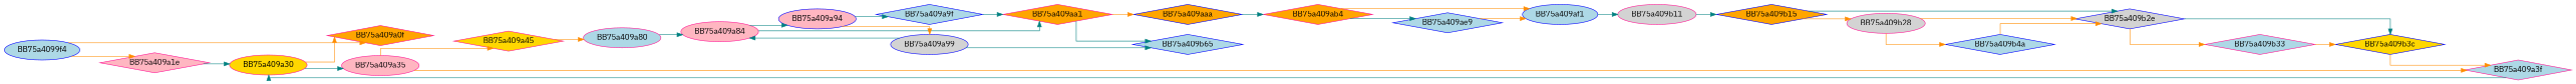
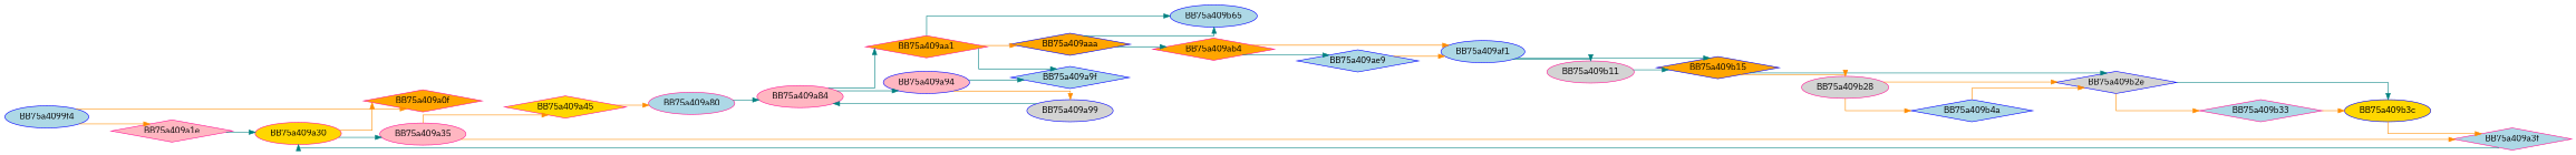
  digraph {
    fontname="IBM Plex Sans"
    rankdir=LR
    splines=ortho
    node [color=deeppink fillcolor=lightblue fontname="IBM Plex Sans" shape=diamond style=filled]
    edge [color=teal fontname="IBM Plex Sans"]
    BB75a4099f4 [color=blue shape=ellipse]
    BB75a409a1e [fillcolor=lightpink]
    BB75a409a0f [fillcolor=orange]
    BB75a409a30 [fillcolor=gold shape=ellipse]
    BB75a409a35 [fillcolor=lightpink shape=ellipse]
    BB75a409a45 [fillcolor=gold]
    BB75a409a3f
    BB75a409a80 [shape=ellipse]
    BB75a409a9f [color=blue]
    BB75a409aa1 [fillcolor=orange]
    BB75a409a84 [fillcolor=lightpink shape=ellipse]
-   BB75a409b65 [color=blue]
+   BB75a409b65 [color=blue shape=ellipse]
    BB75a409aaa [color=blue fillcolor=orange]
    BB75a409a94 [color=blue fillcolor=lightpink shape=ellipse]
    BB75a409a99 [color=blue fillcolor=lightgrey shape=ellipse]
    BB75a409ab4 [fillcolor=orange]
    BB75a409af1 [color=blue shape=ellipse]
    BB75a409ae9 [color=blue]
    BB75a409b15 [color=blue fillcolor=orange]
    BB75a409b11 [fillcolor=lightgrey shape=ellipse]
    BB75a409b2e [color=blue fillcolor=lightgrey]
    BB75a409b28 [fillcolor=lightgrey shape=ellipse]
-   BB75a409b3c [color=blue fillcolor=gold]
+   BB75a409b3c [color=blue fillcolor=gold shape=ellipse]
    BB75a409b33
    BB75a409b4a [color=blue]
    BB75a4099f4 -> BB75a409a1e [color=darkorange]
    BB75a4099f4 -> BB75a409a0f [color=darkorange]
    BB75a409a1e -> BB75a409a30
    BB75a409a30 -> BB75a409a0f [color=darkorange]
    BB75a409a30 -> BB75a409a35
    BB75a409a35 -> BB75a409a45 [color=darkorange]
    BB75a409a35 -> BB75a409a3f [color=darkorange]
    BB75a409a45 -> BB75a409a80 [color=darkorange]
    BB75a409a3f -> BB75a409a30
    BB75a409a80 -> BB75a409a84
-   BB75a409a9f -> BB75a409aa1
+   BB75a409aa1 -> BB75a409a9f
    BB75a409aa1 -> BB75a409b65
    BB75a409aa1 -> BB75a409aaa [color=darkorange]
    BB75a409a84 -> BB75a409aa1
    BB75a409a84 -> BB75a409a94
-   BB75a409a99 -> BB75a409b65
+   BB75a409aaa -> BB75a409b65
    BB75a409aaa -> BB75a409ab4
    BB75a409a94 -> BB75a409a9f
    BB75a409a94 -> BB75a409a99 [color=darkorange]
    BB75a409a99 -> BB75a409a84
    BB75a409ab4 -> BB75a409af1 [color=darkorange]
    BB75a409ab4 -> BB75a409ae9
+   BB75a409af1 -> BB75a409b15
    BB75a409af1 -> BB75a409b11
    BB75a409ae9 -> BB75a409af1 [color=darkorange]
    BB75a409b15 -> BB75a409b2e
    BB75a409b15 -> BB75a409b28 [color=darkorange]
    BB75a409b11 -> BB75a409b15
    BB75a409b2e -> BB75a409b3c
    BB75a409b2e -> BB75a409b33 [color=darkorange]
    BB75a409b28 -> BB75a409b2e [color=darkorange]
    BB75a409b28 -> BB75a409b4a [color=darkorange]
    BB75a409b3c -> BB75a409a3f [color=darkorange]
    BB75a409b33 -> BB75a409b3c [color=darkorange]
    BB75a409b4a -> BB75a409b2e [color=darkorange]
  }
